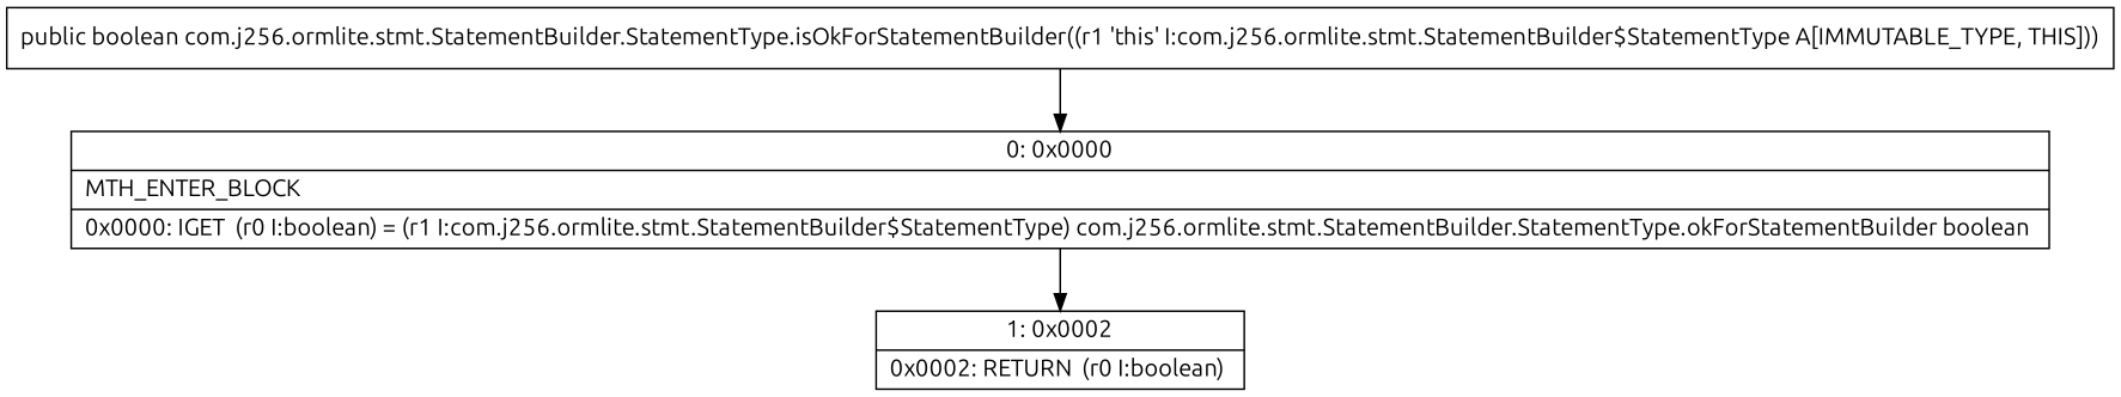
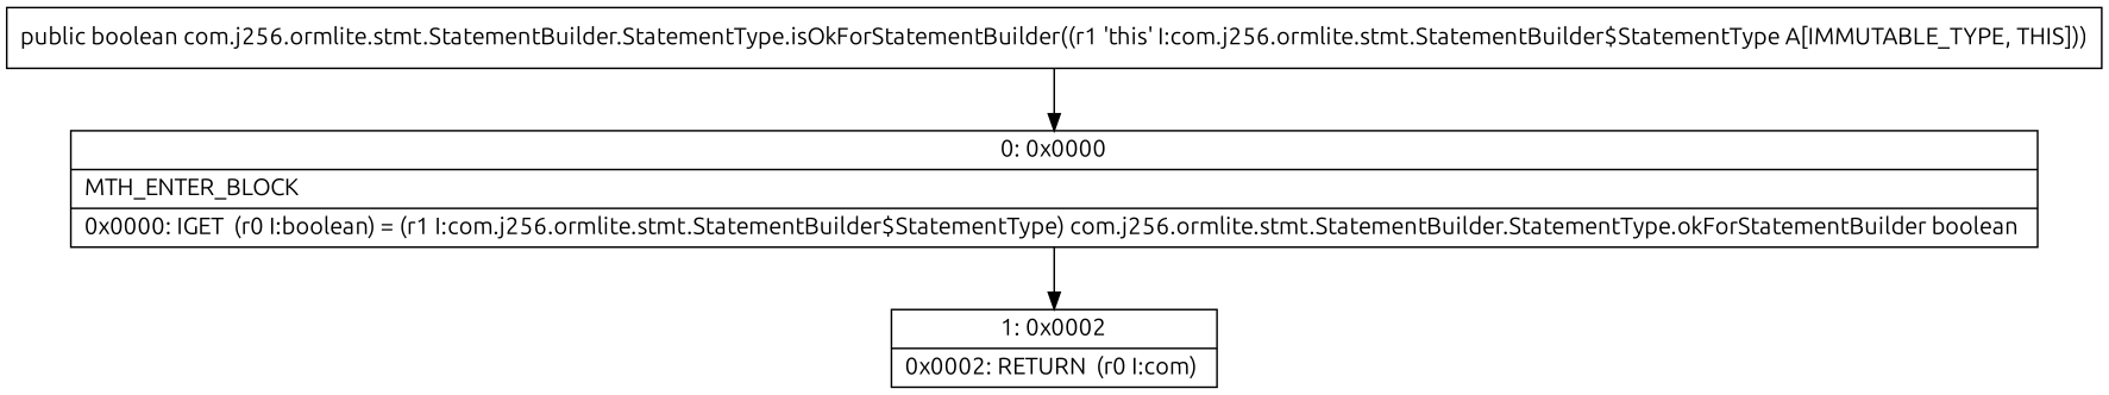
  digraph {
    fontname=Ubuntu
    node [shape=record fontname=Ubuntu]
    edge [fontname=Ubuntu]
    n1 [label="{0\:\ 0x0000|MTH_ENTER_BLOCK\l|0x0000: IGET  (r0 I:boolean) = (r1 I:com.j256.ormlite.stmt.StatementBuilder$StatementType) com.j256.ormlite.stmt.StatementBuilder.StatementType.okForStatementBuilder boolean \l}"]
-   n2 [label="{1\:\ 0x0002|0x0002: RETURN  (r0 I:boolean) \l}"]
+   n2 [label="{1\:\ 0x0002|0x0002: RETURN  (r0 I:com) \l}"]
    n3 [label="{public boolean com.j256.ormlite.stmt.StatementBuilder.StatementType.isOkForStatementBuilder((r1 'this' I:com.j256.ormlite.stmt.StatementBuilder$StatementType A[IMMUTABLE_TYPE, THIS])) }"]
    n1 -> n2
    n3 -> n1
  }
